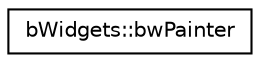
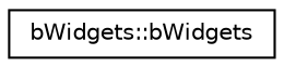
  digraph {
    rankdir=LR
-   n1 [color=black fillcolor=white fontname=Helvetica fontsize=10 height=0.2 label="bWidgets::bwPainter" shape=record style=filled width=0.4]
+   n1 [color=black fillcolor=white fontname=Helvetica fontsize=10 height=0.2 label="bWidgets::bWidgets" shape=record style=filled width=0.4]
  }
